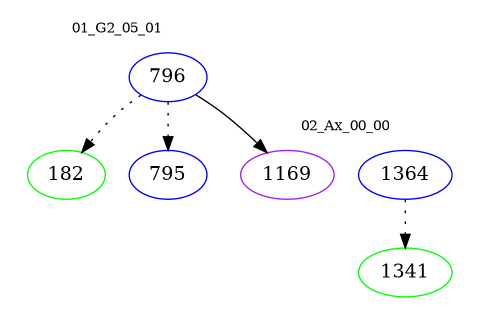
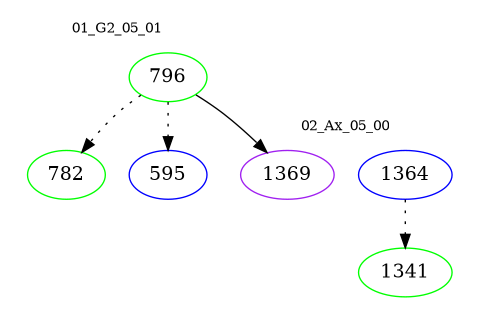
  digraph {
    fontname="DejaVu Serif"
    node [color=blue fontname="DejaVu Serif"]
    edge [color=black fontname="DejaVu Serif" style=dotted]
    n1 [label=1364]
-   n2 [color=purple label=1169]
+   n2 [color=purple label=1369]
    n3 [color=green label=1341]
-   n4 [label=796]
-   n5 [color=green label=182]
-   n6 [label=795]
+   n4 [color=green label=796]
+   n5 [color=green label=782]
+   n6 [label=595]
    subgraph cluster_1 {
      color=white
      fontsize=10
-     label="02_Ax_00_00"
+     label="02_Ax_05_00"
      n1
      n2
      n3
    }
    subgraph cluster_2 {
      color=white
      fontsize=10
      label="01_G2_05_01"
      n4
      n5
      n6
    }
    n1 -> n3
    n4 -> n2 [style=solid]
    n4 -> n5
    n4 -> n6
  }
